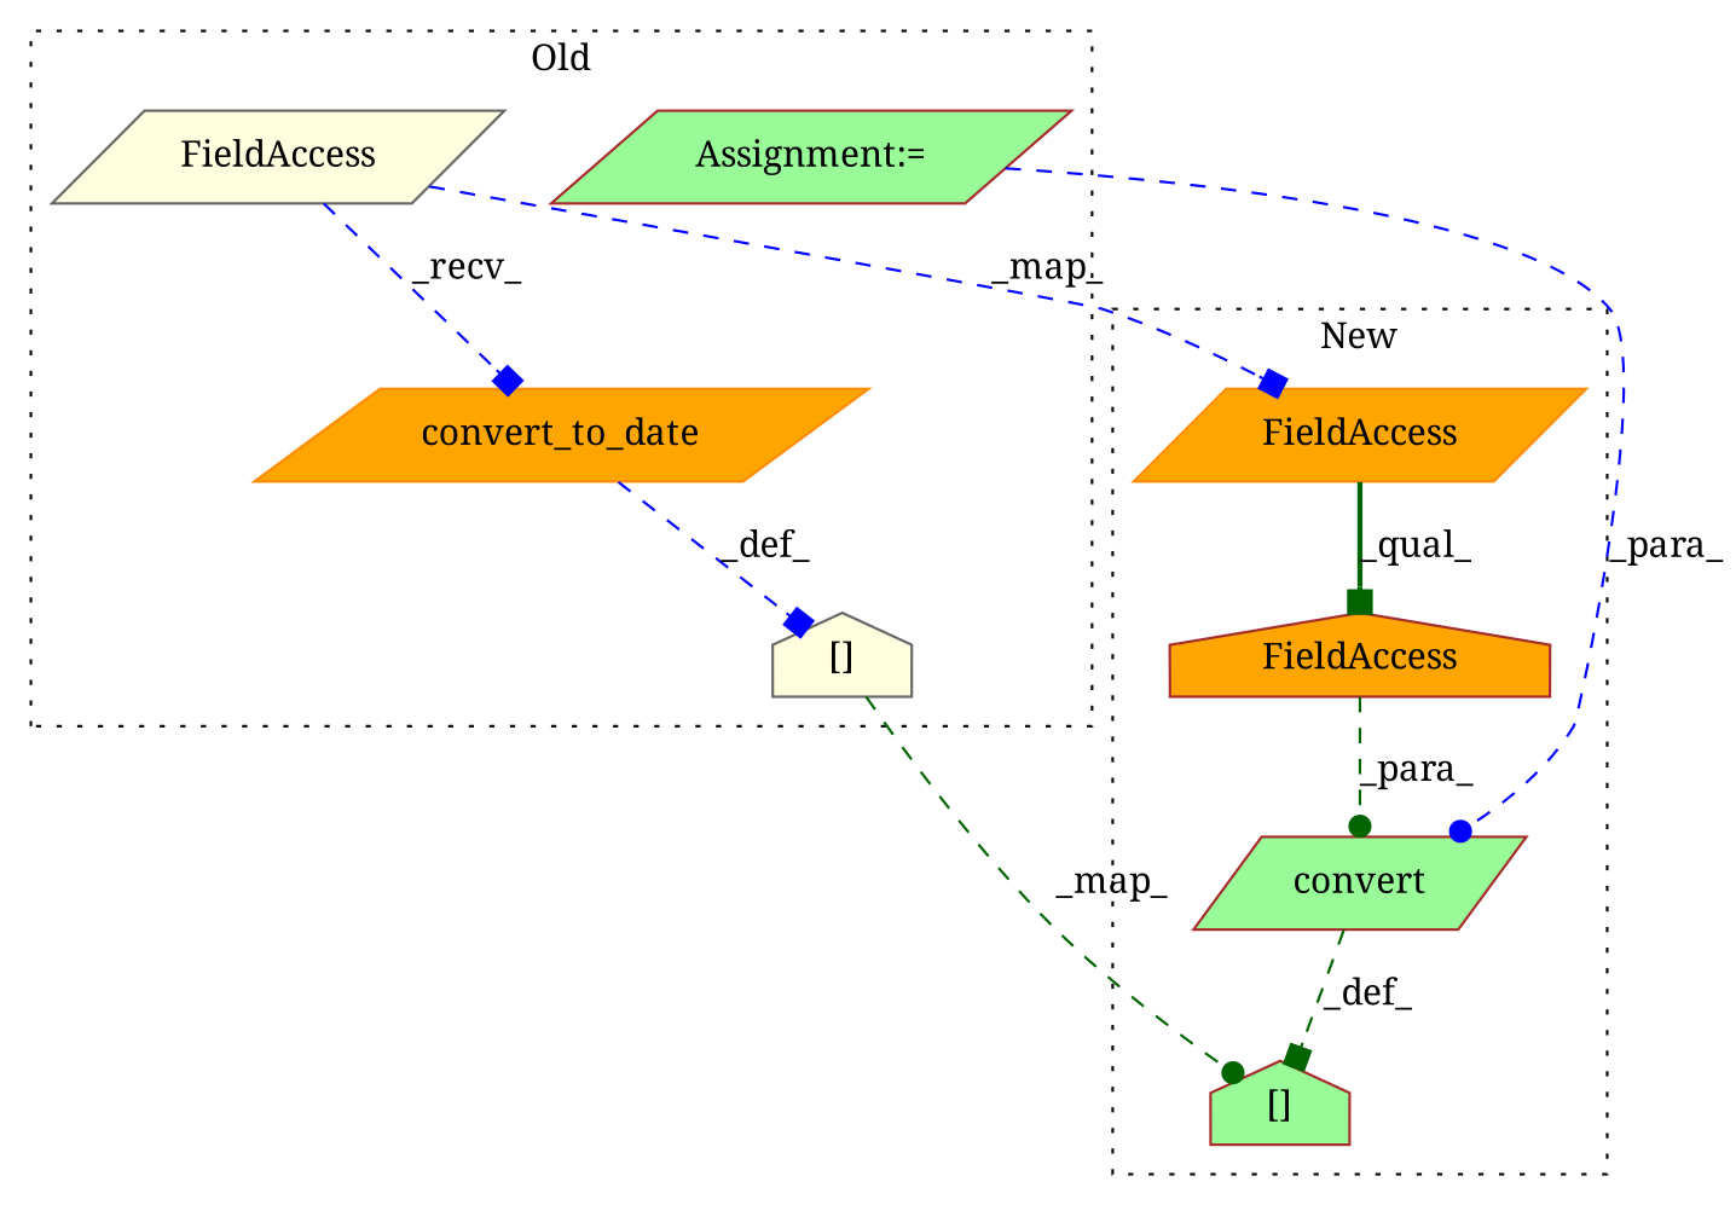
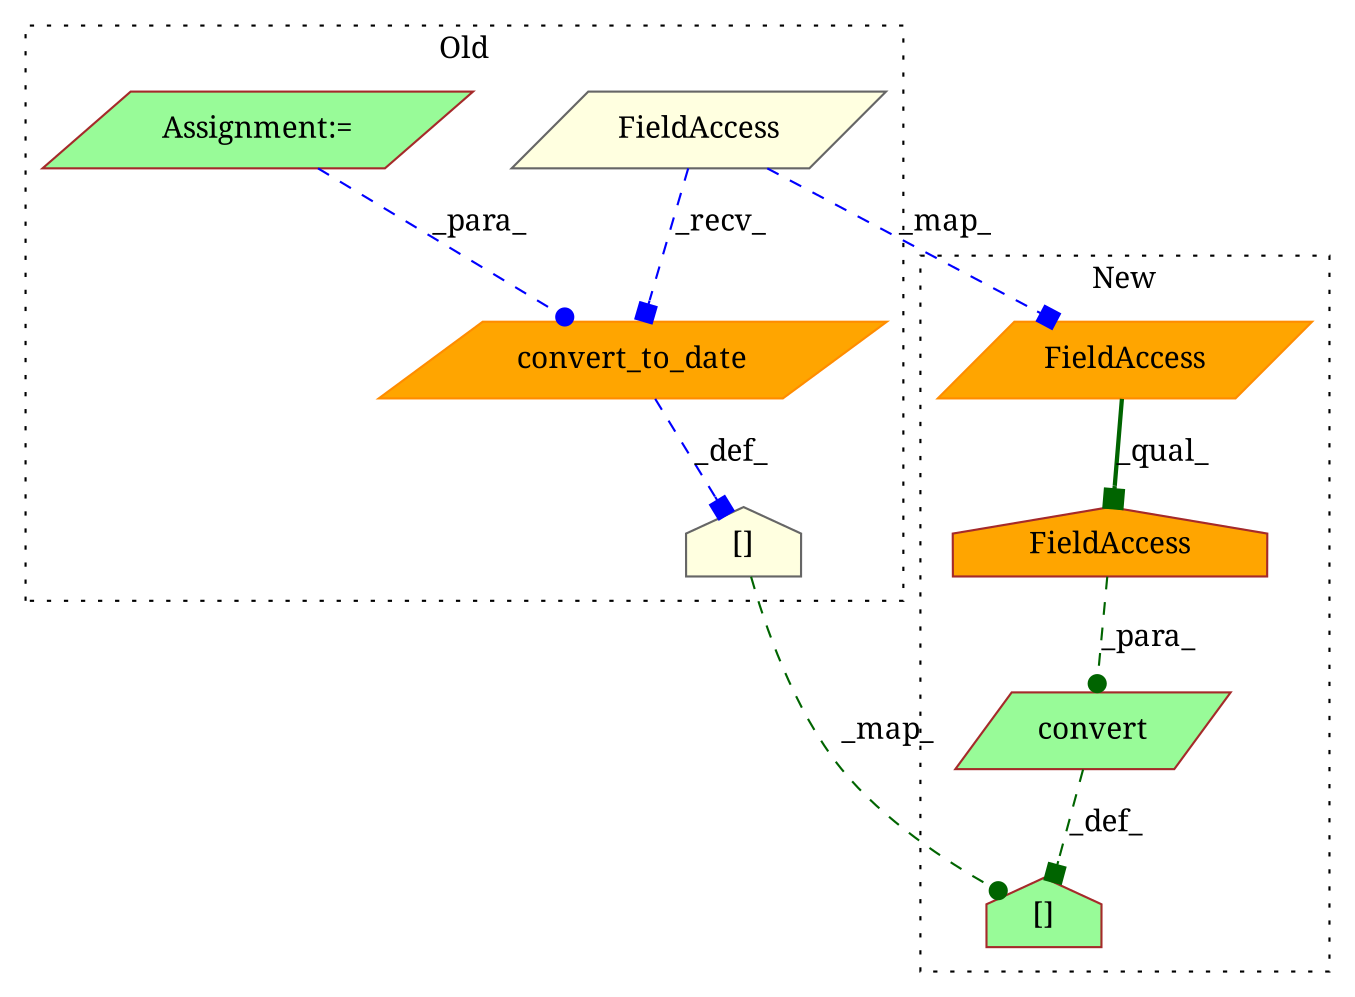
  digraph {
    fontname="Noto Serif"
    node [a=22 color=brown fillcolor=orange fontname="Noto Serif" l="23,1" s=5399 shape=parallelogram style=filled]
    edge [arrowhead=box color=blue fontname="Noto Serif" style=dashed]
    n1 [a=32 color=darkorange l="16,1" label=convert_to_date s="5290,5310"]
    n2 [a=2 color=gray40 fillcolor=lightyellow label="[]" s="5317,5355" shape=house]
    n3 [color=gray40 fillcolor=lightyellow l=12 label=FieldAccess s=5277]
    n4 [a=7 fillcolor=palegreen l=1 label="Assignment:=" s=5170]
    n5 [a=32 fillcolor=palegreen l="5,1" label=convert s="5394,5427"]
    n6 [a=2 fillcolor=palegreen label="[]" s="5434,5472" shape=house]
    n7 [l=28 label=FieldAccess shape=house]
    n8 [color=darkorange l=12 label=FieldAccess]
    subgraph cluster_1 {
      label=Old
      style=dotted
      n1
      n2
      n3
      n4
    }
    subgraph cluster_2 {
      label=New
      style=dotted
      n5
      n6
      n7
      n8
    }
    n1 -> n2 [label=_def_]
    n2 -> n6 [arrowhead=dot color=darkgreen label=_map_]
    n3 -> n1 [label=_recv_]
    n3 -> n8 [label=_map_]
-   n4 -> n5 [arrowhead=dot label=_para_]
+   n4 -> n1 [arrowhead=dot label=_para_]
    n5 -> n6 [color=darkgreen label=_def_]
    n7 -> n5 [arrowhead=dot color=darkgreen label=_para_]
    n8 -> n7 [color=darkgreen label=_qual_ style=bold]
  }
